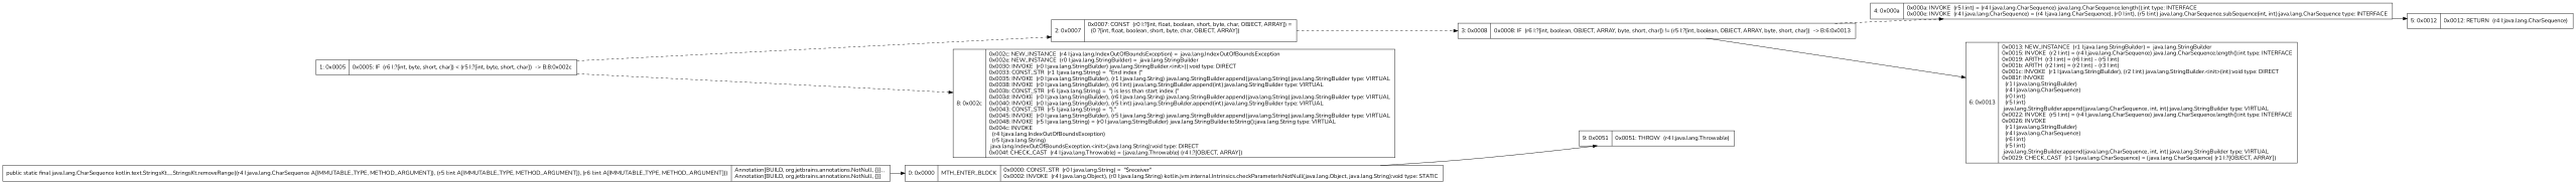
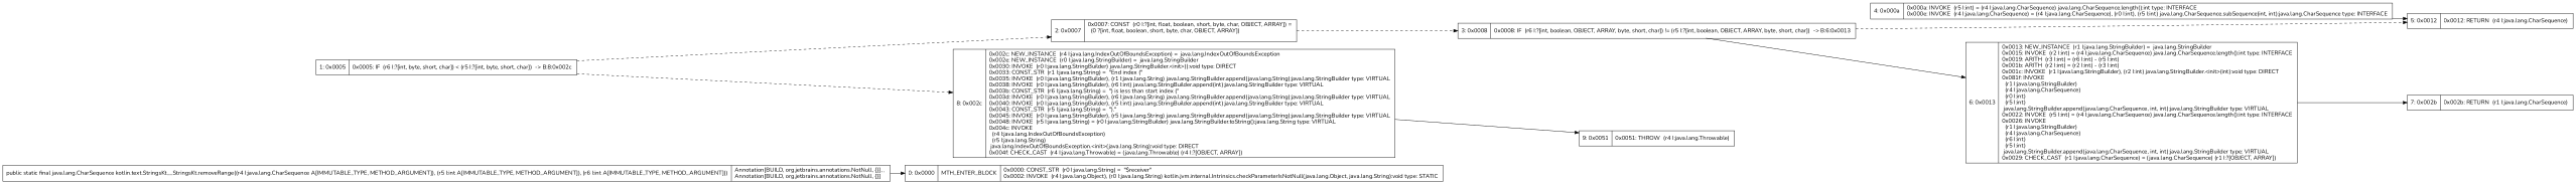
  digraph {
    fontname=Nunito
    rankdir=LR
    node [fontname=Nunito shape=record]
    edge [fontname=Nunito]
    n1 [label="{0\:\ 0x0000|MTH_ENTER_BLOCK\l|0x0000: CONST_STR  (r0 I:java.lang.String) =  \"$receiver\" \l0x0002: INVOKE  (r4 I:java.lang.Object), (r0 I:java.lang.String) kotlin.jvm.internal.Intrinsics.checkParameterIsNotNull(java.lang.Object, java.lang.String):void type: STATIC \l}"]
    n2 [label="{1\:\ 0x0005|0x0005: IF  (r6 I:?[int, byte, short, char]) \< (r5 I:?[int, byte, short, char])  \-\> B:8:0x002c \l}"]
    n3 [label="{2\:\ 0x0007|0x0007: CONST  (r0 I:?[int, float, boolean, short, byte, char, OBJECT, ARRAY]) = \l  (0 ?[int, float, boolean, short, byte, char, OBJECT, ARRAY])\l \l}"]
    n4 [label="{8\:\ 0x002c|0x002c: NEW_INSTANCE  (r4 I:java.lang.IndexOutOfBoundsException) =  java.lang.IndexOutOfBoundsException \l0x002e: NEW_INSTANCE  (r0 I:java.lang.StringBuilder) =  java.lang.StringBuilder \l0x0030: INVOKE  (r0 I:java.lang.StringBuilder) java.lang.StringBuilder.\<init\>():void type: DIRECT \l0x0033: CONST_STR  (r1 I:java.lang.String) =  \"End index (\" \l0x0035: INVOKE  (r0 I:java.lang.StringBuilder), (r1 I:java.lang.String) java.lang.StringBuilder.append(java.lang.String):java.lang.StringBuilder type: VIRTUAL \l0x0038: INVOKE  (r0 I:java.lang.StringBuilder), (r6 I:int) java.lang.StringBuilder.append(int):java.lang.StringBuilder type: VIRTUAL \l0x003b: CONST_STR  (r6 I:java.lang.String) =  \") is less than start index (\" \l0x003d: INVOKE  (r0 I:java.lang.StringBuilder), (r6 I:java.lang.String) java.lang.StringBuilder.append(java.lang.String):java.lang.StringBuilder type: VIRTUAL \l0x0040: INVOKE  (r0 I:java.lang.StringBuilder), (r5 I:int) java.lang.StringBuilder.append(int):java.lang.StringBuilder type: VIRTUAL \l0x0043: CONST_STR  (r5 I:java.lang.String) =  \").\" \l0x0045: INVOKE  (r0 I:java.lang.StringBuilder), (r5 I:java.lang.String) java.lang.StringBuilder.append(java.lang.String):java.lang.StringBuilder type: VIRTUAL \l0x0048: INVOKE  (r5 I:java.lang.String) = (r0 I:java.lang.StringBuilder) java.lang.StringBuilder.toString():java.lang.String type: VIRTUAL \l0x004c: INVOKE  \l  (r4 I:java.lang.IndexOutOfBoundsException)\l  (r5 I:java.lang.String)\l java.lang.IndexOutOfBoundsException.\<init\>(java.lang.String):void type: DIRECT \l0x004f: CHECK_CAST  (r4 I:java.lang.Throwable) = (java.lang.Throwable) (r4 I:?[OBJECT, ARRAY]) \l}"]
    n5 [label="{3\:\ 0x0008|0x0008: IF  (r6 I:?[int, boolean, OBJECT, ARRAY, byte, short, char]) != (r5 I:?[int, boolean, OBJECT, ARRAY, byte, short, char])  \-\> B:6:0x0013 \l}"]
    n6 [label="{9\:\ 0x0051|0x0051: THROW  (r4 I:java.lang.Throwable) \l}"]
    n7 [label="{4\:\ 0x000a|0x000a: INVOKE  (r5 I:int) = (r4 I:java.lang.CharSequence) java.lang.CharSequence.length():int type: INTERFACE \l0x000e: INVOKE  (r4 I:java.lang.CharSequence) = (r4 I:java.lang.CharSequence), (r0 I:int), (r5 I:int) java.lang.CharSequence.subSequence(int, int):java.lang.CharSequence type: INTERFACE \l}"]
    n8 [label="{6\:\ 0x0013|0x0013: NEW_INSTANCE  (r1 I:java.lang.StringBuilder) =  java.lang.StringBuilder \l0x0015: INVOKE  (r2 I:int) = (r4 I:java.lang.CharSequence) java.lang.CharSequence.length():int type: INTERFACE \l0x0019: ARITH  (r3 I:int) = (r6 I:int) \- (r5 I:int) \l0x001b: ARITH  (r2 I:int) = (r2 I:int) \- (r3 I:int) \l0x001c: INVOKE  (r1 I:java.lang.StringBuilder), (r2 I:int) java.lang.StringBuilder.\<init\>(int):void type: DIRECT \l0x081f: INVOKE  \l  (r1 I:java.lang.StringBuilder)\l  (r4 I:java.lang.CharSequence)\l  (r0 I:int)\l  (r5 I:int)\l java.lang.StringBuilder.append(java.lang.CharSequence, int, int):java.lang.StringBuilder type: VIRTUAL \l0x0022: INVOKE  (r5 I:int) = (r4 I:java.lang.CharSequence) java.lang.CharSequence.length():int type: INTERFACE \l0x0026: INVOKE  \l  (r1 I:java.lang.StringBuilder)\l  (r4 I:java.lang.CharSequence)\l  (r6 I:int)\l  (r5 I:int)\l java.lang.StringBuilder.append(java.lang.CharSequence, int, int):java.lang.StringBuilder type: VIRTUAL \l0x0029: CHECK_CAST  (r1 I:java.lang.CharSequence) = (java.lang.CharSequence) (r1 I:?[OBJECT, ARRAY]) \l}"]
    n9 [label="{5\:\ 0x0012|0x0012: RETURN  (r4 I:java.lang.CharSequence) \l}"]
+   n10 [label="{7\:\ 0x002b|0x002b: RETURN  (r1 I:java.lang.CharSequence) \l}"]
    n11 [label="{public static final java.lang.CharSequence kotlin.text.StringsKt__StringsKt.removeRange((r4 I:java.lang.CharSequence A[IMMUTABLE_TYPE, METHOD_ARGUMENT]), (r5 I:int A[IMMUTABLE_TYPE, METHOD_ARGUMENT]), (r6 I:int A[IMMUTABLE_TYPE, METHOD_ARGUMENT]))  | Annotation[BUILD, org.jetbrains.annotations.NotNull, \{\}], , \lAnnotation[BUILD, org.jetbrains.annotations.NotNull, \{\}]\l}"]
    n2 -> n3 [style=dashed]
    n2 -> n4 [style=dashed]
    n3 -> n5 [style=dashed]
-   n1 -> n6
-   n5 -> n7 [style=dashed]
+   n4 -> n6
+   n5 -> n9 [style=dashed]
    n5 -> n8
    n7 -> n9
+   n8 -> n10
    n11 -> n1
  }
